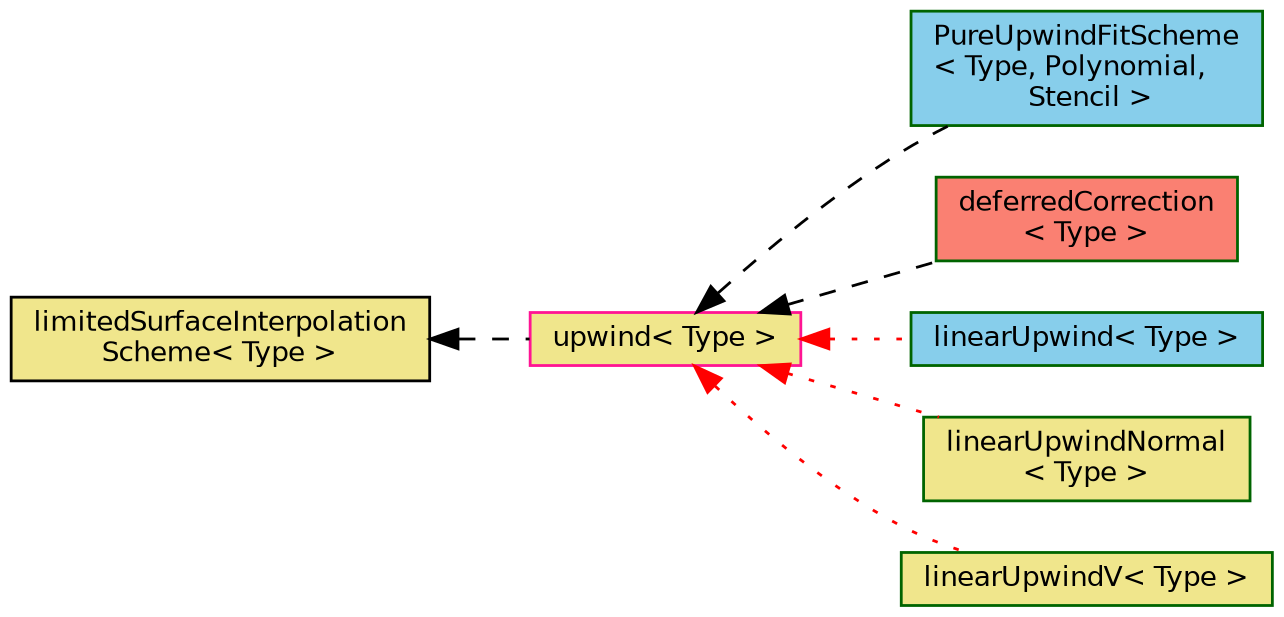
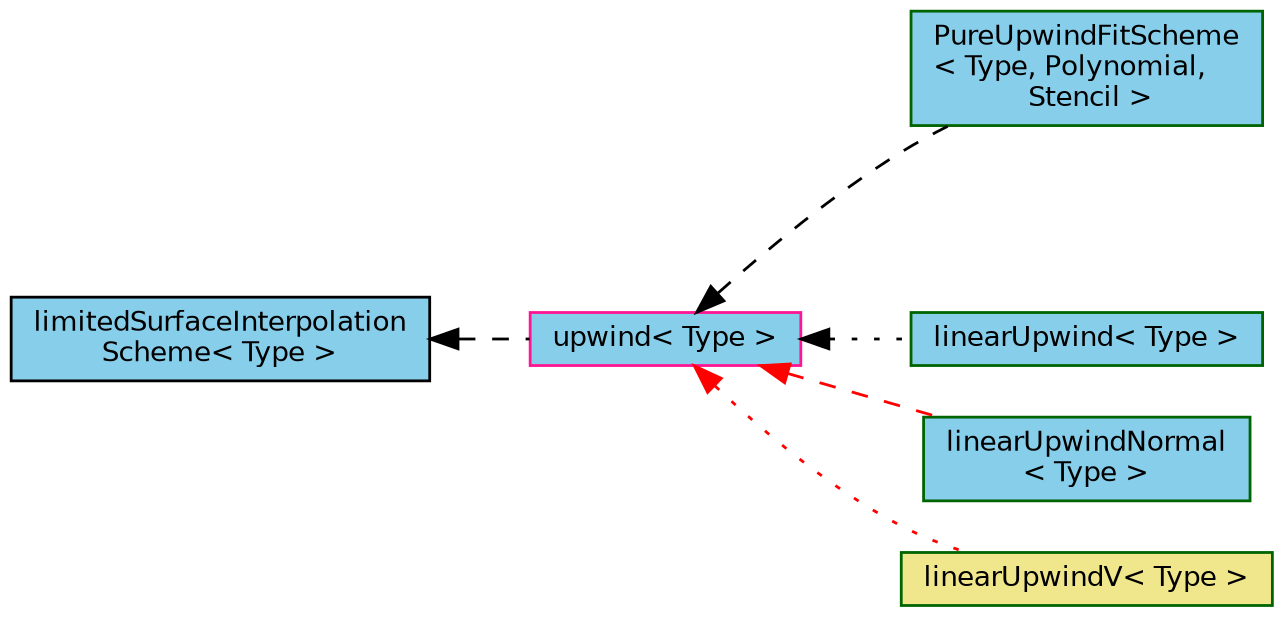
  digraph {
    rankdir=LR
    node [color=darkgreen fillcolor=skyblue fontname=Helvetica fontsize=10 shape=box style=filled]
    edge [color=black dir=back fontname=Helvetica fontsize=10 labelfontname=Helvetica labelfontsize=10 style=dashed]
-   n1 [color=deeppink fillcolor=khaki fontcolor=black height=0.2 label="upwind\< Type \>" width=0.4]
+   n1 [color=deeppink fontcolor=black height=0.2 label="upwind\< Type \>" width=0.4]
    n2 [height=0.2 label="PureUpwindFitScheme\l\< Type, Polynomial,\l Stencil \>" width=0.4]
-   n3 [fillcolor=salmon height=0.2 label="deferredCorrection\l\< Type \>" width=0.4]
    n4 [height=0.2 label="linearUpwind\< Type \>" width=0.4]
-   n5 [fillcolor=khaki height=0.2 label="linearUpwindNormal\l\< Type \>" width=0.4]
+   n5 [height=0.2 label="linearUpwindNormal\l\< Type \>" width=0.4]
    n6 [fillcolor=khaki height=0.2 label="linearUpwindV\< Type \>" width=0.4]
-   n7 [color=black fillcolor=khaki height=0.2 label="limitedSurfaceInterpolation\lScheme\< Type \>" width=0.4]
+   n7 [color=black height=0.2 label="limitedSurfaceInterpolation\lScheme\< Type \>" width=0.4]
    n1 -> n2
-   n1 -> n3
-   n1 -> n4 [color=red style=dotted]
-   n1 -> n5 [color=red style=dotted]
+   n1 -> n4 [style=dotted]
+   n1 -> n5 [color=red]
    n1 -> n6 [color=red style=dotted]
    n7 -> n1
  }
